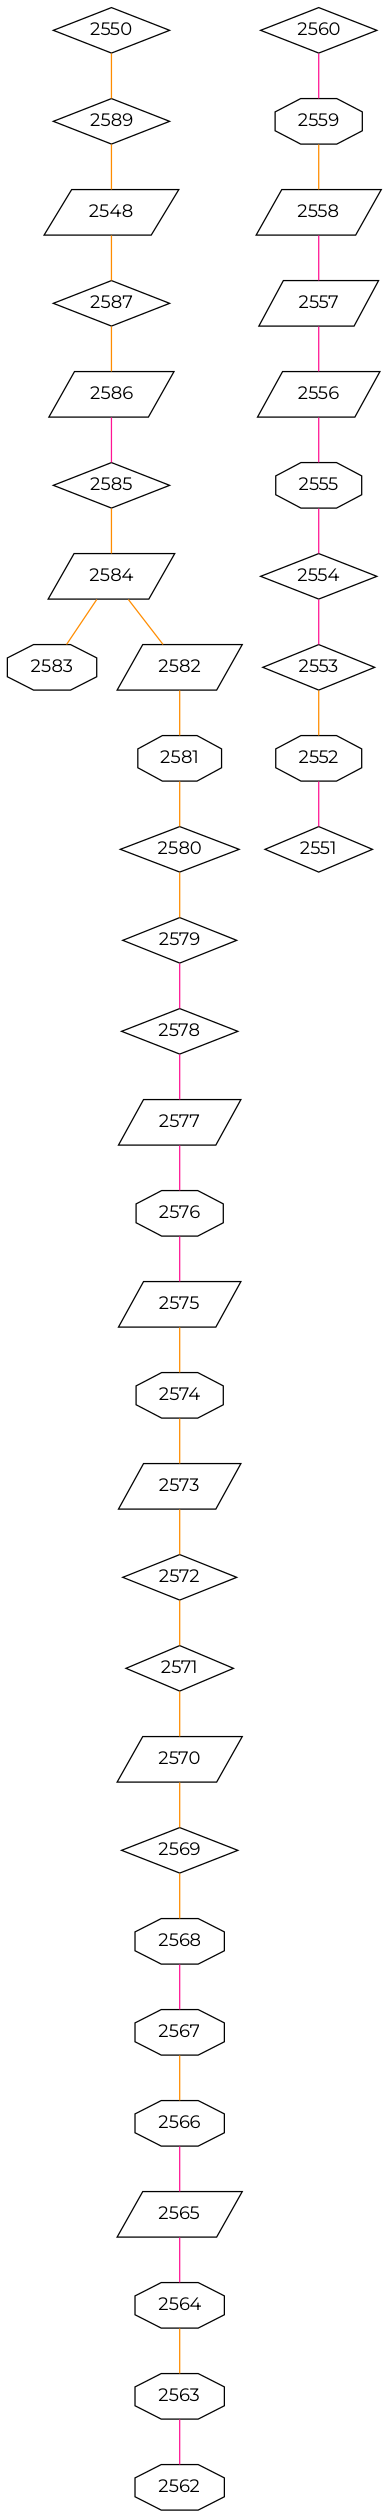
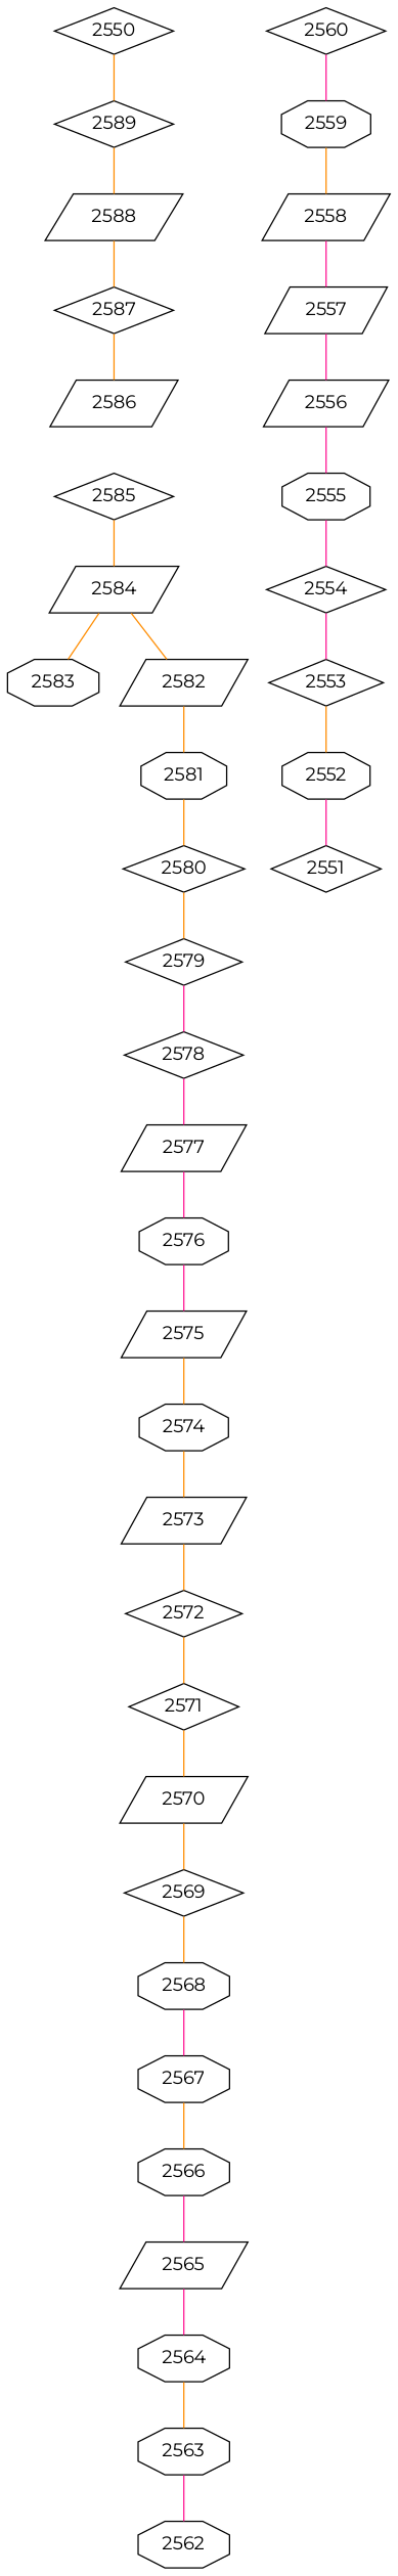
  graph {
    fontname=Montserrat
    node [fontname=Montserrat shape=diamond]
    edge [color=darkorange fontname=Montserrat]
    2550
    2589
-   2588 [shape=parallelogram label=2548]
+   2588 [shape=parallelogram]
    2587
    2586 [shape=parallelogram]
    2585
    2584 [shape=parallelogram]
    2583 [shape=octagon]
    2582 [shape=parallelogram]
    2581 [shape=octagon]
    2580
    2579
    2578
    2577 [shape=parallelogram]
    2576 [shape=octagon]
    2575 [shape=parallelogram]
    2574 [shape=octagon]
    2573 [shape=parallelogram]
    2572
    2571
    2570 [shape=parallelogram]
    2569
    2568 [shape=octagon]
    2567 [shape=octagon]
    2566 [shape=octagon]
    2565 [shape=parallelogram]
    2564 [shape=octagon]
    2563 [shape=octagon]
    2562 [shape=octagon]
    2559 [shape=octagon]
    2560
    2558 [shape=parallelogram]
    2557 [shape=parallelogram]
    2556 [shape=parallelogram]
    2555 [shape=octagon]
    2554
    2553
    2552 [shape=octagon]
    2551
    2550 -- 2589
    2589 -- 2588
    2588 -- 2587
    2587 -- 2586
-   2586 -- 2585 [color=deeppink]
    2585 -- 2584
    2584 -- 2583
    2584 -- 2582
    2582 -- 2581
    2581 -- 2580
    2580 -- 2579
    2579 -- 2578 [color=deeppink]
    2578 -- 2577 [color=deeppink]
    2577 -- 2576 [color=deeppink]
    2576 -- 2575 [color=deeppink]
    2575 -- 2574
    2574 -- 2573
    2573 -- 2572
    2572 -- 2571
    2571 -- 2570
    2570 -- 2569
    2569 -- 2568
    2568 -- 2567 [color=deeppink]
    2567 -- 2566
    2566 -- 2565 [color=deeppink]
    2565 -- 2564 [color=deeppink]
    2564 -- 2563
    2563 -- 2562 [color=deeppink]
    2559 -- 2558
    2560 -- 2559 [color=deeppink]
    2558 -- 2557 [color=deeppink]
    2557 -- 2556 [color=deeppink]
    2556 -- 2555 [color=deeppink]
    2555 -- 2554 [color=deeppink]
    2554 -- 2553 [color=deeppink]
    2553 -- 2552
    2552 -- 2551 [color=deeppink]
  }
